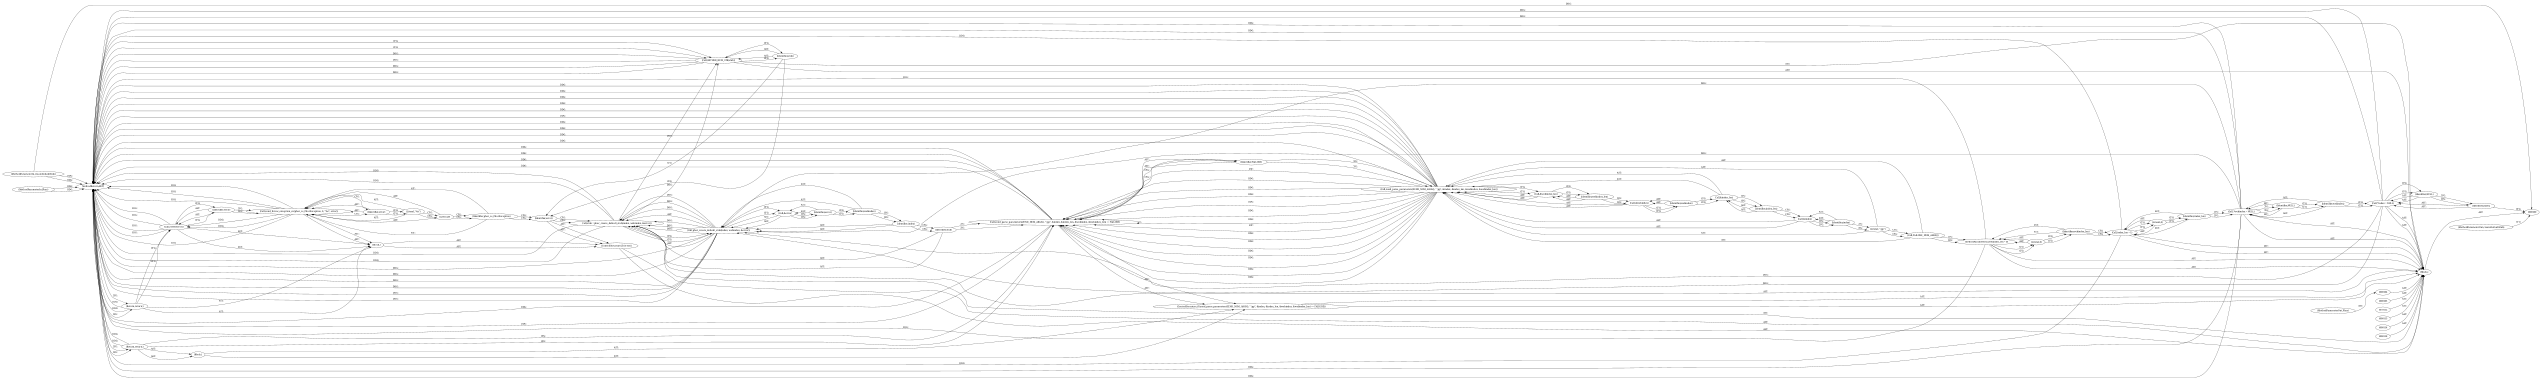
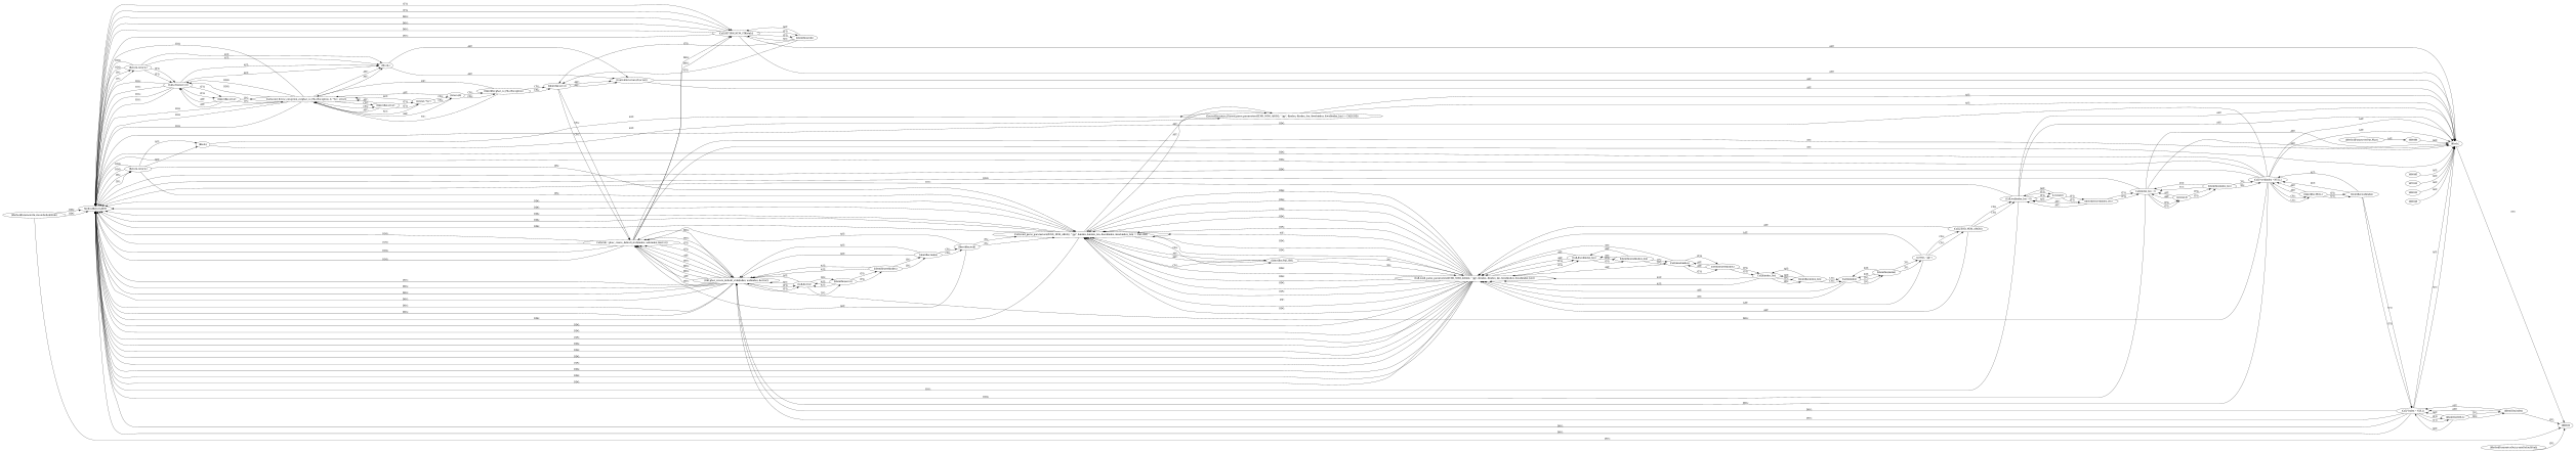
  digraph {
    fontname="Noto Serif"
    rankdir=LR
    node [fontname="Noto Serif"]
    edge [fontname="Noto Serif"]
    n1 [label="(MethodReturn,RET)"]
    n2 [label="(Return,return;)"]
    n3 [label="(Call,RETURN_NEW_STR(stub))"]
    n4 [label="(Return,return;)"]
    n5 [label="(Block,)"]
    n6 [label="(Call,efree(error))"]
    n7 [label="(Block,)"]
    n8 [label="(Identifier,stub)"]
    n9 [label="(Call,zend_parse_parameters(ZEND_NUM_ARGS(), \"|pp\", &index, &index_len, &webindex, &webindex_len) == FAILURE)"]
    n10 [label="(Block,)"]
-   n11 [label="(MethodParameterIn,Phar)"]
    n12 [label="(MethodParameterOut,Phar)"]
    1000104
    n14 [label="(MethodParameterIn,createDefaultStub)"]
    1000100
    n16 [label="(MethodParameterOut,createDefaultStub)"]
    n17 [label="(Call,stub = phar_create_default_stub(index, webindex, &error))"]
    n18 [label="(Call,phar_create_default_stub(index, webindex, &error))"]
    n19 [label="(Call,&error)"]
    n20 [label="(Identifier,stub)"]
    n21 [label="(Identifier,FAILURE)"]
    n22 [label="(ControlStructure,if (zend_parse_parameters(ZEND_NUM_ARGS(), \"|pp\", &index, &index_len, &webindex, &webindex_len) == FAILURE))"]
    n23 [label="(Identifier,index)"]
    n24 [label="(Identifier,webindex)"]
    n25 [label="(Identifier,error)"]
    n26 [label="(ControlStructure,if (error))"]
    n27 [label="(Identifier,error)"]
    n28 [label="(Call,zend_throw_exception_ex(phar_ce_PharException, 0, \"%s\", error))"]
    n29 [label="(Identifier,error)"]
    n30 [label="(Literal,\"%s\")"]
    n31 [label="(Identifier,error)"]
    n32 [label="(Identifier,phar_ce_PharException)"]
    n33 [label="(Literal,0)"]
    n34 [label="(Identifier,NULL)"]
    n35 [label="(Call,*index = NULL)"]
    n36 [label="(Identifier,index)"]
    n37 [label="(Call,*webindex = NULL)"]
    n38 [label="(Identifier,NULL)"]
    n39 [label="(Identifier,webindex)"]
    n40 [label="(Call,index_len = 1)"]
    n41 [label="(Literal,0)"]
    n42 [label="(Identifier,index_len)"]
-   n43 [label="(MethodParameterIn,webindex_len = 0)"]
+   n43 [label="(Call,webindex_len = 0)"]
    n44 [label="(Literal,0)"]
    n45 [label="(Identifier,webindex_len)"]
    n46 [label="(Call,zend_parse_parameters(ZEND_NUM_ARGS(), \"|pp\", &index, &index_len, &webindex, &webindex_len))"]
    n47 [label="(Call,&webindex_len)"]
    n48 [label="(Identifier,webindex_len)"]
-   n49 [label="(Call,FAILURE_NUM_ARGS())"]
+   n49 [label="(Call,ZEND_NUM_ARGS())"]
    n50 [label="(Literal,\"|pp\")"]
    n51 [label="(Call,&index)"]
    n52 [label="(Identifier,index)"]
    n53 [label="(Call,&index_len)"]
    n54 [label="(Identifier,index_len)"]
    n55 [label="(Call,&webindex)"]
    n56 [label="(Identifier,webindex)"]
    n57 [label=1000105]
    n58 [label=1070112]
    1000113
-   1000114
    1000118
    n1 -> n2 [label="CFG: "]
    n1 -> n2 [label="CFG: "]
    n1 -> n3 [label="CFG: "]
    n1 -> n3 [label="CFG: "]
    n1 -> n4 [label="CFG: "]
    n1 -> n4 [label="CFG: "]
    n2 -> n1 [label="DDG: "]
    n2 -> n1 [label="DDG: "]
    n2 -> n5 [label="AST: "]
    n2 -> n5 [label="AST: "]
    n2 -> n6 [label="CFG: "]
    n2 -> n6 [label="CFG: "]
    n3 -> n1 [label="DDG: "]
    n3 -> n1 [label="DDG: "]
    n3 -> n1 [label="DDG: "]
    n3 -> n1 [label="DDG: "]
    n3 -> n7 [label="AST: "]
    n3 -> n7 [label="AST: "]
    n3 -> n8 [label="CFG: "]
    n3 -> n8 [label="CFG: "]
    n4 -> n1 [label="DDG: "]
    n4 -> n1 [label="DDG: "]
    n4 -> n9 [label="CFG: "]
    n4 -> n9 [label="CFG: "]
    n4 -> n10 [label="AST: "]
    n4 -> n10 [label="AST: "]
    n5 -> n26 [label="AST: "]
    n5 -> n26 [label="AST: "]
    n6 -> n1 [label="DDG: "]
    n6 -> n1 [label="DDG: "]
    n6 -> n1 [label="DDG: "]
    n6 -> n1 [label="DDG: "]
    n6 -> n5 [label="AST: "]
    n6 -> n5 [label="AST: "]
    n6 -> n31 [label="CFG: "]
    n6 -> n31 [label="CFG: "]
    n7 -> 1000100 [label="AST: "]
    n8 -> n3 [label="AST: "]
    n8 -> n3 [label="AST: "]
    n8 -> n27 [label="CFG: "]
    n8 -> n27 [label="CFG: "]
    n9 -> n1 [label="DDG: "]
    n9 -> n1 [label="DDG: "]
    n9 -> n1 [label="DDG: "]
    n9 -> n1 [label="DDG: "]
    n9 -> n1 [label="DDG: "]
    n9 -> n1 [label="DDG: "]
    n9 -> n21 [label="CFG: "]
    n9 -> n21 [label="CFG: "]
    n9 -> n22 [label="AST: "]
    n9 -> n22 [label="AST: "]
    n10 -> n22 [label="AST: "]
    n10 -> n22 [label="AST: "]
-   n11 -> n1 [label="DDG: "]
-   n11 -> n1 [label="DDG: "]
    n12 -> 1000104 [label="AST: "]
    1000104 -> n7 [label="AST: "]
    n14 -> n1 [label="DDG: "]
    n14 -> n1 [label="DDG: "]
    n14 -> 1000100 [label="DDG: "]
    n16 -> 1000100 [label="CFG: "]
    n17 -> n1 [label="DDG: "]
    n17 -> n1 [label="DDG: "]
    n17 -> n1 [label="DDG: "]
    n17 -> n1 [label="DDG: "]
    n17 -> n3 [label="DDG: "]
    n17 -> n3 [label="DDG: "]
    n17 -> n7 [label="AST: "]
    n17 -> n7 [label="AST: "]
    n17 -> n18 [label="CFG: "]
    n17 -> n18 [label="CFG: "]
    n18 -> n1 [label="DDG: "]
    n18 -> n1 [label="DDG: "]
    n18 -> n1 [label="DDG: "]
    n18 -> n1 [label="DDG: "]
    n18 -> n1 [label="DDG: "]
    n18 -> n1 [label="DDG: "]
    n18 -> n17 [label="AST: "]
    n18 -> n17 [label="DDG: "]
    n18 -> n17 [label="DDG: "]
    n18 -> n17 [label="DDG: "]
    n18 -> n17 [label="AST: "]
    n18 -> n17 [label="DDG: "]
    n18 -> n17 [label="DDG: "]
    n18 -> n17 [label="DDG: "]
    n18 -> n19 [label="CFG: "]
    n18 -> n19 [label="CFG: "]
    n19 -> n18 [label="AST: "]
    n19 -> n18 [label="AST: "]
    n19 -> n25 [label="CFG: "]
    n19 -> n25 [label="CFG: "]
    n20 -> n9 [label="CFG: "]
    n20 -> n9 [label="CFG: "]
    n20 -> n17 [label="AST: "]
    n20 -> n17 [label="AST: "]
    n21 -> n9 [label="AST: "]
    n21 -> n9 [label="AST: "]
    n21 -> n46 [label="CFG: "]
    n21 -> n46 [label="CFG: "]
    n22 -> n7 [label="AST: "]
    n22 -> n7 [label="AST: "]
    n23 -> n18 [label="AST: "]
    n23 -> n18 [label="AST: "]
    n23 -> n20 [label="CFG: "]
    n23 -> n20 [label="CFG: "]
    n24 -> n18 [label="AST: "]
    n24 -> n18 [label="AST: "]
    n24 -> n23 [label="CFG: "]
    n24 -> n23 [label="CFG: "]
    n25 -> n19 [label="AST: "]
    n25 -> n19 [label="AST: "]
    n25 -> n24 [label="CFG: "]
    n25 -> n24 [label="CFG: "]
    n26 -> n7 [label="AST: "]
    n26 -> n7 [label="AST: "]
    n27 -> n17 [label="CFG: "]
    n27 -> n17 [label="CFG: "]
    n27 -> n26 [label="AST: "]
    n27 -> n26 [label="AST: "]
    n28 -> n1 [label="DDG: "]
    n28 -> n1 [label="DDG: "]
    n28 -> n1 [label="DDG: "]
    n28 -> n1 [label="DDG: "]
    n28 -> n5 [label="AST: "]
    n28 -> n5 [label="AST: "]
    n28 -> n6 [label="DDG: "]
    n28 -> n6 [label="DDG: "]
    n28 -> n29 [label="CFG: "]
    n28 -> n29 [label="CFG: "]
    n29 -> n28 [label="AST: "]
    n29 -> n28 [label="AST: "]
    n29 -> n30 [label="CFG: "]
    n29 -> n30 [label="CFG: "]
    n30 -> n28 [label="AST: "]
    n30 -> n28 [label="AST: "]
    n30 -> n33 [label="CFG: "]
    n30 -> n33 [label="CFG: "]
    n31 -> n6 [label="AST: "]
    n31 -> n6 [label="AST: "]
    n31 -> n28 [label="CFG: "]
    n31 -> n28 [label="CFG: "]
    n32 -> n27 [label="CFG: "]
    n32 -> n27 [label="CFG: "]
    n32 -> n28 [label="AST: "]
    n32 -> n28 [label="AST: "]
    n33 -> n28 [label="AST: "]
    n33 -> n28 [label="AST: "]
    n33 -> n32 [label="CFG: "]
    n33 -> n32 [label="CFG: "]
    n34 -> n35 [label="AST: "]
    n34 -> n35 [label="AST: "]
    n34 -> n36 [label="CFG: "]
    n34 -> n36 [label="CFG: "]
    n35 -> n1 [label="DDG: "]
    n35 -> n1 [label="DDG: "]
    n35 -> n7 [label="AST: "]
    n35 -> n7 [label="AST: "]
    n35 -> n18 [label="DDG: "]
    n35 -> n18 [label="DDG: "]
    n35 -> n34 [label="CFG: "]
    n35 -> n34 [label="CFG: "]
    n36 -> 1000100 [label="CFG: "]
    n36 -> n35 [label="AST: "]
    n36 -> n35 [label="AST: "]
    n37 -> n1 [label="DDG: "]
    n37 -> n1 [label="DDG: "]
    n37 -> n1 [label="DDG: "]
    n37 -> n1 [label="DDG: "]
    n37 -> n7 [label="AST: "]
    n37 -> n7 [label="AST: "]
    n37 -> n18 [label="DDG: "]
    n37 -> n18 [label="DDG: "]
    n37 -> n38 [label="CFG: "]
    n37 -> n38 [label="CFG: "]
    n38 -> n37 [label="AST: "]
    n38 -> n37 [label="AST: "]
    n38 -> n39 [label="CFG: "]
    n38 -> n39 [label="CFG: "]
    n39 -> n35 [label="CFG: "]
    n39 -> n35 [label="CFG: "]
    n39 -> n37 [label="AST: "]
    n39 -> n37 [label="AST: "]
    n40 -> n1 [label="DDG: "]
    n40 -> n1 [label="DDG: "]
    n40 -> n7 [label="AST: "]
    n40 -> n7 [label="AST: "]
    n40 -> n41 [label="CFG: "]
    n40 -> n41 [label="CFG: "]
    n41 -> n40 [label="AST: "]
    n41 -> n40 [label="AST: "]
    n41 -> n42 [label="CFG: "]
    n41 -> n42 [label="CFG: "]
    n42 -> n37 [label="CFG: "]
    n42 -> n37 [label="CFG: "]
    n42 -> n40 [label="AST: "]
    n42 -> n40 [label="AST: "]
    n43 -> n1 [label="DDG: "]
    n43 -> n1 [label="DDG: "]
    n43 -> n7 [label="AST: "]
    n43 -> n7 [label="AST: "]
    n43 -> n44 [label="CFG: "]
    n43 -> n44 [label="CFG: "]
    n44 -> n43 [label="AST: "]
    n44 -> n43 [label="AST: "]
    n44 -> n45 [label="CFG: "]
    n44 -> n45 [label="CFG: "]
    n45 -> n40 [label="CFG: "]
    n45 -> n40 [label="CFG: "]
    n45 -> n43 [label="AST: "]
    n45 -> n43 [label="AST: "]
    n46 -> n1 [label="DDG: "]
    n46 -> n1 [label="DDG: "]
    n46 -> n1 [label="DDG: "]
    n46 -> n1 [label="DDG: "]
    n46 -> n1 [label="DDG: "]
    n46 -> n1 [label="DDG: "]
    n46 -> n1 [label="DDG: "]
    n46 -> n1 [label="DDG: "]
    n46 -> n1 [label="DDG: "]
    n46 -> n1 [label="DDG: "]
    n46 -> n9 [label="AST: "]
    n46 -> n9 [label="DDG: "]
    n46 -> n9 [label="DDG: "]
    n46 -> n9 [label="DDG: "]
    n46 -> n9 [label="DDG: "]
    n46 -> n9 [label="DDG: "]
    n46 -> n9 [label="DDG: "]
    n46 -> n9 [label="AST: "]
    n46 -> n9 [label="DDG: "]
    n46 -> n9 [label="DDG: "]
    n46 -> n9 [label="DDG: "]
    n46 -> n9 [label="DDG: "]
    n46 -> n9 [label="DDG: "]
    n46 -> n9 [label="DDG: "]
    n46 -> n47 [label="CFG: "]
    n46 -> n47 [label="CFG: "]
    n47 -> n46 [label="AST: "]
    n47 -> n46 [label="AST: "]
    n47 -> n48 [label="CFG: "]
    n47 -> n48 [label="CFG: "]
    n48 -> n47 [label="AST: "]
    n48 -> n47 [label="AST: "]
    n48 -> n55 [label="CFG: "]
    n48 -> n55 [label="CFG: "]
    n49 -> n43 [label="CFG: "]
    n49 -> n43 [label="CFG: "]
    n49 -> n46 [label="AST: "]
    n49 -> n46 [label="AST: "]
    n50 -> n46 [label="AST: "]
    n50 -> n46 [label="AST: "]
    n50 -> n49 [label="CFG: "]
    n50 -> n49 [label="CFG: "]
    n51 -> n46 [label="AST: "]
    n51 -> n46 [label="AST: "]
    n51 -> n52 [label="CFG: "]
    n51 -> n52 [label="CFG: "]
    n52 -> n50 [label="CFG: "]
    n52 -> n50 [label="CFG: "]
    n52 -> n51 [label="AST: "]
    n52 -> n51 [label="AST: "]
    n53 -> n46 [label="AST: "]
    n53 -> n46 [label="AST: "]
    n53 -> n54 [label="CFG: "]
    n53 -> n54 [label="CFG: "]
    n54 -> n51 [label="CFG: "]
    n54 -> n51 [label="CFG: "]
    n54 -> n53 [label="AST: "]
    n54 -> n53 [label="AST: "]
    n55 -> n46 [label="AST: "]
    n55 -> n46 [label="AST: "]
    n55 -> n56 [label="CFG: "]
    n55 -> n56 [label="CFG: "]
    n56 -> n53 [label="CFG: "]
    n56 -> n53 [label="CFG: "]
    n56 -> n55 [label="AST: "]
    n56 -> n55 [label="AST: "]
    n57 -> n7 [label="AST: "]
    n58 -> n7 [label="AST: "]
    1000113 -> n7 [label="AST: "]
-   1000114 -> n7 [label="AST: "]
    1000118 -> n7 [label="AST: "]
  }
